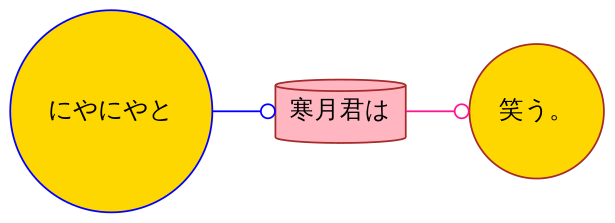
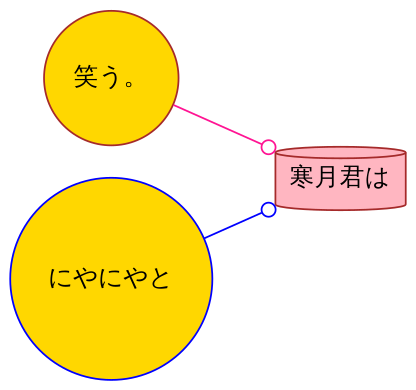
  digraph {
    fontname="JetBrains Mono"
    rankdir=LR
    node [color=brown fillcolor=gold fontname="JetBrains Mono" shape=circle style=filled]
    edge [arrowhead=odot fontname="JetBrains Mono"]
    n1 [fillcolor=lightpink label="寒月君は" shape=cylinder]
    n2 [label="笑う。"]
    n3 [color=blue label="にやにやと"]
-   n1 -> n2 [color=deeppink]
+   n2 -> n1 [color=deeppink]
    n3 -> n1 [color=blue]
  }
